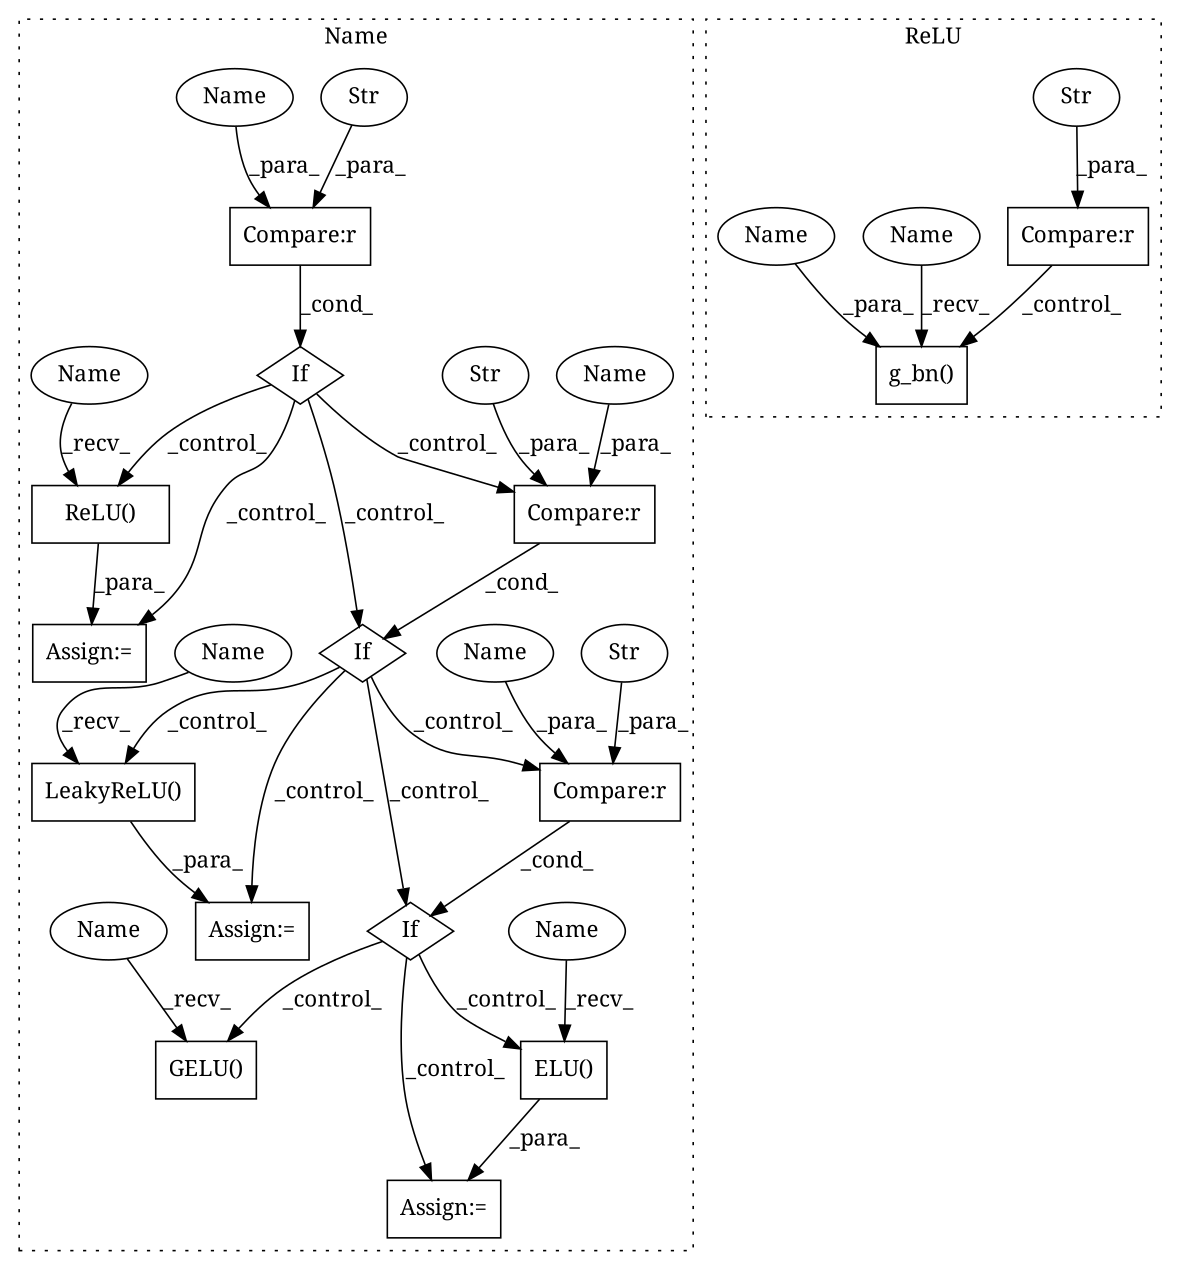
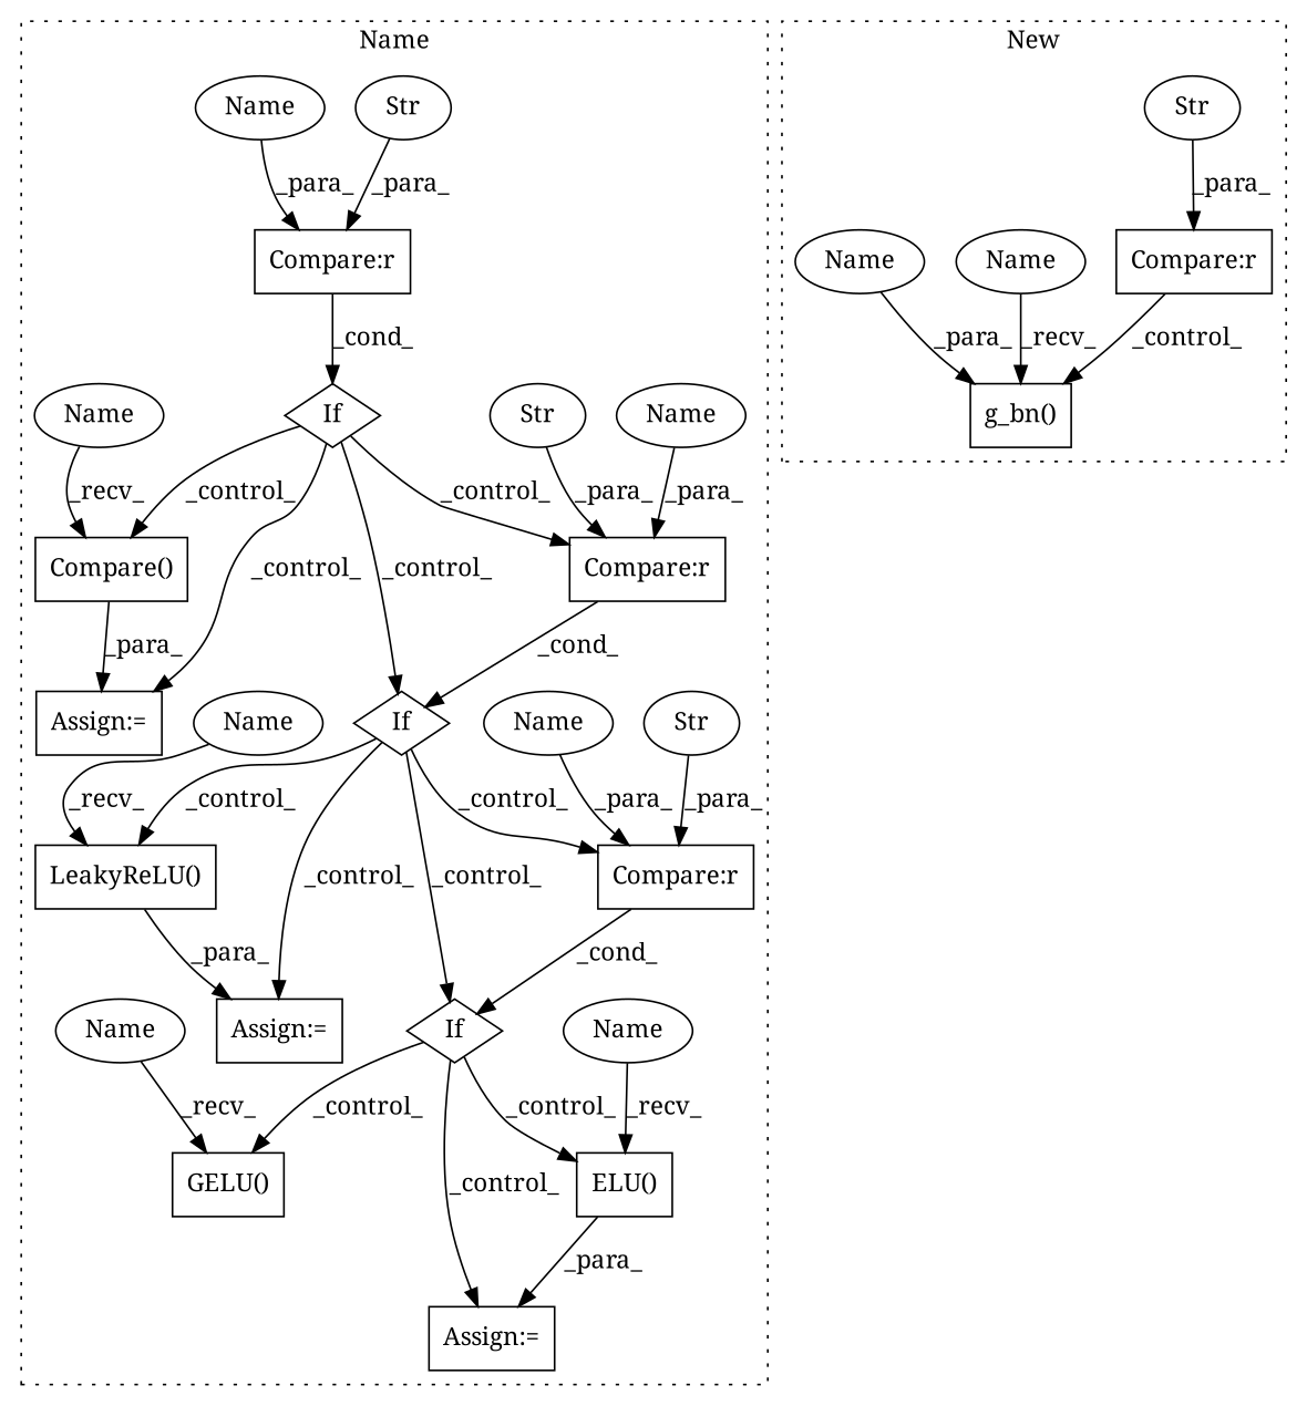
  digraph {
    fontname="Noto Serif"
    node [a=87 fontname="Noto Serif" l=3 s=1420 shape=ellipse]
    edge [fontname="Noto Serif"]
-   n1 [a=75 l=21 label="ReLU()" s=1264 shape=box]
+   n1 [a=75 l=21 label="Compare()" s=1264 shape=box]
    n2 [a=96 label=If s=1206 shape=diamond]
    n3 [a=75 l=31 label="ELU()" s=1474 shape=box]
    n4 [a=96 l=0 label=If shape=diamond]
    n5 [a=75 l=9 label="GELU()" s=1574 shape=box]
    n6 [a=96 l=0 label=If s=1299 shape=diamond]
    n7 [a=40 l=22 label="Compare:r" shape=box]
    n8 [a=66 l=5 label=Str s=1437]
    n9 [a=40 l=29 label="Compare:r" s=1299 shape=box]
    n10 [a=66 l=12 label=Str s=1316]
    n11 [a=40 l=23 label="Compare:r" s=1209 shape=box]
    n12 [a=66 l=6 label=Str s=1226]
    n13 [a=68 label="Assign:=" s=1357 shape=box]
    n14 [a=68 label="Assign:=" s=1261 shape=box]
    n15 [a=68 label="Assign:=" s=1471 shape=box]
    n16 [a=75 l=46 label="LeakyReLU()" s=1360 shape=box]
    n17 [l=2 label=Name s=1574]
    n18 [l=2 label=Name s=1474]
    n19 [l=2 label=Name s=1360]
    n20 [l=2 label=Name s=1264]
    n21 [l=13 label=Name s=1209]
    n22 [l=13 label=Name]
    n23 [l=13 label=Name s=1299]
    n24 [a=75 l="13,1" label="g_bn()" s="785,831" shape=box]
    n25 [a=40 l=19 label="Compare:r" s=534 shape=box]
    n26 [a=66 l=5 label=Str s=548]
    n27 [l=7 label=Name s=785]
    n28 [l=7 label=Name s=824]
    subgraph cluster_1 {
      label=Name
      style=dotted
      n1
      n2
      n3
      n4
      n5
      n6
      n7
      n8
      n9
      n10
      n11
      n12
      n13
      n14
      n15
      n16
      n17
      n18
      n19
      n20
      n21
      n22
      n23
    }
    subgraph cluster_2 {
-     label=ReLU
+     label=New
      style=dotted
      n24
      n25
      n26
      n27
      n28
    }
    n1 -> n14 [label=_para_]
    n2 -> n1 [label=_control_]
    n2 -> n6 [label=_control_]
    n2 -> n9 [label=_control_]
    n2 -> n14 [label=_control_]
    n3 -> n15 [label=_para_]
    n4 -> n3 [label=_control_]
    n4 -> n5 [label=_control_]
    n4 -> n15 [label=_control_]
    n6 -> n4 [label=_control_]
    n6 -> n7 [label=_control_]
    n6 -> n13 [label=_control_]
    n6 -> n16 [label=_control_]
    n7 -> n4 [label=_cond_]
    n8 -> n7 [label=_para_]
    n9 -> n6 [label=_cond_]
    n10 -> n9 [label=_para_]
    n11 -> n2 [label=_cond_]
    n12 -> n11 [label=_para_]
    n16 -> n13 [label=_para_]
    n17 -> n5 [label=_recv_]
    n18 -> n3 [label=_recv_]
    n19 -> n16 [label=_recv_]
    n20 -> n1 [label=_recv_]
    n21 -> n11 [label=_para_]
    n22 -> n7 [label=_para_]
    n23 -> n9 [label=_para_]
    n25 -> n24 [label=_control_]
    n26 -> n25 [label=_para_]
    n27 -> n24 [label=_recv_]
    n28 -> n24 [label=_para_]
  }
